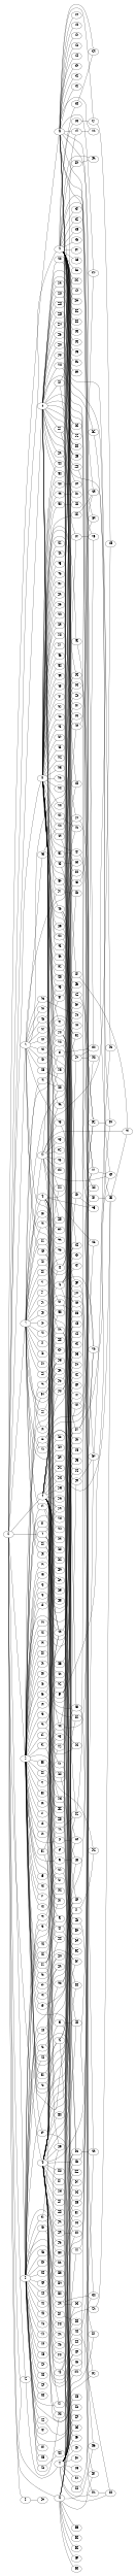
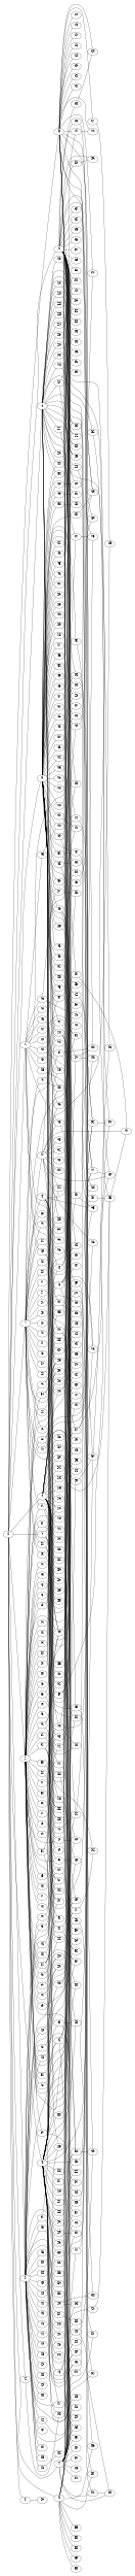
  graph {
    fontname="Patrick Hand"
    rankdir=LR
    node [fontname="Patrick Hand"]
    edge [fontname="Patrick Hand"]
    0
    1
    2
    3
    4
    5
    6
    7
    8
    9
    10
    11
    12
    13
    14
    15
    16
    17
    18
    19
    20
    21
    22
    23
    24
    25
    26
    27
    28
    29
    30
    31
    32
    33
    34
    35
    36
    37
    38
    39
    40
    41
    343
    42
    43
    44
    45
    46
    47
    48
    49
    50
    51
    52
    53
    54
    55
    56
    57
    58
    59
    60
    61
    62
    63
    64
    65
    66
    67
    68
    69
    70
    71
    72
    73
    74
    75
    76
    77
    78
    79
    80
    81
    82
    83
    84
    85
    86
    87
    88
    89
    90
    91
    92
    93
    94
    95
    422
    128
    130
    131
    132
    133
    129
    96
    97
    98
    99
    100
    101
    102
    104
    105
    106
    107
    108
    109
    110
    111
    112
    113
    114
    115
    116
    117
    118
    119
    120
    121
    122
    123
    124
    125
    126
    127
    336
    189
    134
    135
    136
    137
    139
    140
    141
    142
    143
    144
    145
    146
    147
    371
    241
    148
    149
    150
    151
    152
    153
    154
    155
    156
    157
    158
    159
    160
    161
    162
    163
    164
    165
    166
    167
    168
    169
    170
    171
    172
    173
    174
    175
    176
    177
    178
    179
    180
    181
    182
    183
    184
    185
    186
    187
-   188
    190
    191
    192
    193
    194
    195
    196
    197
    198
    199
    200
    201
    202
    203
    204
    205
    206
    207
    208
    209
    210
    211
    212
    213
    214
    215
    216
    217
    218
    219
    220
    221
    222
    223
    224
    225
    226
    227
    228
    229
    230
    231
    232
    233
    234
    235
    236
    237
    238
    239
    240
    242
    243
    274
    244
    256
    258
    259
    260
    261
    262
    257
    264
    265
    266
    267
    268
    269
    270
    271
    272
    273
    275
    276
    277
    278
    263
    245
    246
    247
    248
    249
    250
    251
    252
    253
    254
    255
    311
    279
    280
    281
    282
    283
    284
    285
    286
    287
    288
    289
    290
    291
    292
    293
    294
    295
    296
    297
    298
    299
    300
    301
    302
    303
    304
    305
    306
    307
    308
    309
    310
    312
    313
    314
    315
    316
    317
    318
    319
    320
    321
    322
-   323
    324
    325
    326
    327
    328
    329
    330
    331
    332
    333
    334
    335
    337
    338
    339
    340
    341
    342
    344
    345
    346
    347
    348
    352
    354
    355
    356
    357
    358
    353
    360
    361
    359
    349
    350
    351
    384
    386
    387
    388
    389
    390
    385
    392
    393
    394
    395
    396
    397
    398
    399
    400
    401
    402
    403
    404
    405
    406
    391
    362
    363
    364
    365
    366
    367
    368
    369
    370
    372
    373
    374
    375
    376
    377
    378
    379
    380
    381
    382
    383
    407
    408
    409
    410
    411
    412
    413
    414
    415
    416
    417
    418
    419
    420
    421
    423
    424
    425
    426
    427
    428
    429
    430
    432
    434
    433
    431
    435
    436
    437
    438
    439
    440
    441
    442
    443
    448
    449
    444
    445
    446
    447
    103
    0 -- 1
    0 -- 2
    0 -- 3
    0 -- 4
    0 -- 5
    0 -- 6
    0 -- 7
    0 -- 8
    0 -- 9
    0 -- 10
    0 -- 11
    0 -- 12
    0 -- 13
    0 -- 14
    0 -- 15
    1 -- 16
    1 -- 17
    1 -- 18
    1 -- 19
    1 -- 20
    1 -- 21
    1 -- 22
    1 -- 23
    1 -- 24
    1 -- 25
    1 -- 26
    1 -- 27
    1 -- 28
    1 -- 29
    1 -- 30
    1 -- 31
    1 -- 32
    1 -- 33
    1 -- 34
    1 -- 35
    1 -- 36
    1 -- 37
    1 -- 38
    1 -- 39
    1 -- 40
    1 -- 41
    1 -- 343
    1 -- 42
    2 -- 42
    2 -- 43
    2 -- 44
    2 -- 45
    2 -- 46
    2 -- 47
    2 -- 48
    2 -- 49
    2 -- 50
    2 -- 51
    2 -- 52
    2 -- 53
    2 -- 54
    2 -- 55
    2 -- 56
    2 -- 57
    2 -- 58
    2 -- 59
    2 -- 60
    2 -- 61
    2 -- 62
    2 -- 63
    2 -- 64
    2 -- 65
    2 -- 66
    2 -- 67
    2 -- 68
-   2 -- 69
+   92 -- 69
    2 -- 70
    2 -- 71
    2 -- 72
    2 -- 73
    2 -- 74
    2 -- 75
    2 -- 76
    2 -- 77
    2 -- 78
    2 -- 79
    2 -- 80
    2 -- 81
    2 -- 82
    2 -- 83
    2 -- 84
    2 -- 85
    2 -- 86
    2 -- 87
    2 -- 88
    2 -- 89
    2 -- 90
    2 -- 91
    2 -- 92
    2 -- 93
    2 -- 94
    2 -- 95
    2 -- 422
    3 -- 128
    3 -- 130
    3 -- 131
    3 -- 132
    3 -- 133
    3 -- 129
    3 -- 96
    3 -- 97
    3 -- 98
    3 -- 99
    3 -- 100
    3 -- 101
    3 -- 102
    3 -- 104
    3 -- 105
    3 -- 106
    3 -- 107
    3 -- 108
    3 -- 109
    3 -- 110
    3 -- 111
    3 -- 112
    3 -- 113
    3 -- 114
    3 -- 115
    3 -- 116
    3 -- 117
    3 -- 118
    3 -- 119
    3 -- 120
    3 -- 121
    3 -- 122
    3 -- 123
    3 -- 124
    3 -- 125
    3 -- 126
    3 -- 127
    3 -- 336
    3 -- 189
    4 -- 134
    4 -- 135
    4 -- 136
    4 -- 137
    4 -- 139
    4 -- 140
    4 -- 141
    4 -- 142
    4 -- 143
    4 -- 144
    4 -- 145
    4 -- 146
    4 -- 147
    4 -- 371
-   4 -- 241
+   146 -- 241
    5 -- 189
    5 -- 148
    5 -- 149
    5 -- 150
    5 -- 151
    5 -- 152
    5 -- 153
    5 -- 154
    5 -- 155
    5 -- 156
    5 -- 157
    5 -- 158
    5 -- 159
    5 -- 160
    5 -- 161
    5 -- 162
    5 -- 163
    5 -- 164
    5 -- 165
    5 -- 166
    5 -- 167
    5 -- 168
    5 -- 169
    5 -- 170
    5 -- 171
    5 -- 172
    5 -- 173
    5 -- 174
    5 -- 175
    5 -- 176
    5 -- 177
    5 -- 178
    5 -- 179
    5 -- 180
    5 -- 181
    5 -- 182
    5 -- 183
    5 -- 184
    5 -- 185
    5 -- 186
    5 -- 187
-   5 -- 188
    5 -- 190
    5 -- 191
    5 -- 192
    5 -- 193
    5 -- 194
    5 -- 195
    5 -- 196
    5 -- 197
    5 -- 198
    5 -- 199
    5 -- 200
    5 -- 201
    5 -- 202
    5 -- 203
    5 -- 204
    5 -- 205
    5 -- 206
    5 -- 207
    5 -- 208
    5 -- 209
    5 -- 210
    5 -- 211
    6 -- 241
    6 -- 153
    6 -- 183
    6 -- 212
    6 -- 213
    6 -- 214
    6 -- 215
    6 -- 216
    6 -- 217
    6 -- 218
    6 -- 219
    6 -- 220
    6 -- 221
    6 -- 222
    6 -- 223
    6 -- 224
    6 -- 225
    6 -- 226
    6 -- 227
    6 -- 228
    6 -- 229
    6 -- 230
    6 -- 231
    6 -- 232
    6 -- 233
    6 -- 234
    6 -- 235
    6 -- 236
    6 -- 237
    6 -- 238
    6 -- 239
    6 -- 240
    7 -- 189
    7 -- 242
    7 -- 243
    7 -- 274
    8 -- 244
    9 -- 274
    9 -- 256
    9 -- 258
    9 -- 259
    9 -- 260
    9 -- 261
    9 -- 262
    9 -- 257
    9 -- 264
    9 -- 265
    9 -- 266
    9 -- 267
    9 -- 268
    9 -- 269
    9 -- 270
    9 -- 271
    9 -- 272
    9 -- 273
    9 -- 275
    9 -- 276
    9 -- 277
    9 -- 278
    9 -- 263
    9 -- 245
    9 -- 246
    9 -- 247
    9 -- 248
    9 -- 249
    9 -- 250
    9 -- 251
    9 -- 252
    9 -- 253
    9 -- 254
    9 -- 255
    9 -- 311
    10 -- 121
    10 -- 311
    10 -- 279
    10 -- 280
    10 -- 281
    10 -- 282
    10 -- 283
    10 -- 284
    10 -- 285
    10 -- 286
    10 -- 287
    10 -- 288
    10 -- 289
    10 -- 290
    10 -- 291
    10 -- 292
    10 -- 293
    10 -- 294
    10 -- 295
    10 -- 296
    10 -- 297
    10 -- 298
    10 -- 299
    10 -- 300
    10 -- 301
    10 -- 302
    10 -- 303
    10 -- 304
    10 -- 305
    10 -- 306
    10 -- 307
    10 -- 308
    10 -- 309
    10 -- 310
    10 -- 312
    10 -- 313
    10 -- 314
    10 -- 315
    10 -- 316
    10 -- 317
    10 -- 318
    10 -- 319
    10 -- 320
    10 -- 321
    11 -- 343
    11 -- 53
    11 -- 336
    11 -- 322
-   11 -- 323
    11 -- 324
    11 -- 325
    11 -- 326
    11 -- 327
    11 -- 328
    11 -- 329
    11 -- 330
    11 -- 331
    11 -- 332
    11 -- 333
    11 -- 334
    11 -- 335
    11 -- 337
    11 -- 338
    11 -- 339
    11 -- 340
    11 -- 341
    11 -- 342
    11 -- 344
    11 -- 345
    11 -- 346
    11 -- 347
    11 -- 348
    12 -- 298
    13 -- 352
    13 -- 354
    13 -- 355
    13 -- 356
    13 -- 357
    13 -- 358
    13 -- 353
    13 -- 360
    13 -- 361
    13 -- 359
    13 -- 349
    13 -- 350
    13 -- 351
    14 -- 30
    14 -- 81
    14 -- 371
    14 -- 212
    14 -- 384
    14 -- 386
    14 -- 387
    14 -- 388
    14 -- 389
    14 -- 390
    14 -- 385
    14 -- 392
    14 -- 393
    14 -- 394
    14 -- 395
    14 -- 396
    14 -- 397
    14 -- 398
    14 -- 399
    14 -- 400
    14 -- 401
    14 -- 402
    14 -- 403
    14 -- 404
    14 -- 405
    14 -- 406
    14 -- 391
    14 -- 362
    14 -- 363
    14 -- 364
    14 -- 365
    14 -- 366
    14 -- 367
    14 -- 368
    14 -- 369
    14 -- 370
    14 -- 372
    14 -- 373
    14 -- 374
    14 -- 375
    14 -- 376
    14 -- 377
    14 -- 378
    14 -- 379
    14 -- 380
    14 -- 381
    14 -- 382
    14 -- 383
    15 -- 422
    15 -- 407
    15 -- 408
    15 -- 409
    15 -- 410
    15 -- 411
    15 -- 412
    15 -- 413
    15 -- 414
    15 -- 415
    15 -- 416
    15 -- 417
    15 -- 418
    15 -- 419
    15 -- 420
    15 -- 421
    15 -- 423
    15 -- 424
    15 -- 425
    15 -- 426
    15 -- 427
    15 -- 428
    15 -- 429
    15 -- 430
    16 -- 416
    16 -- 432
    16 -- 434
    16 -- 433
    16 -- 431
    17 -- 140
    17 -- 218
    17 -- 435
    17 -- 436
    17 -- 437
    17 -- 438
    17 -- 439
    17 -- 440
    17 -- 441
    17 -- 442
    17 -- 443
    18 -- 274
    18 -- 368
    18 -- 448
    18 -- 449
    18 -- 444
    18 -- 445
    18 -- 446
    18 -- 447
    19 -- 191
    19 -- 203
    20 -- 114
    22 -- 239
    23 -- 203
    27 -- 254
    29 -- 112
    29 -- 213
    32 -- 433
    33 -- 87
    33 -- 95
    34 -- 245
    35 -- 83
    39 -- 291
    40 -- 312
    40 -- 408
    42 -- 332
    42 -- 381
    44 -- 194
    44 -- 215
    45 -- 288
    45 -- 348
    46 -- 72
    47 -- 287
    49 -- 284
    51 -- 364
    52 -- 258
    52 -- 245
    55 -- 261
    56 -- 174
    56 -- 423
    57 -- 200
    57 -- 388
    58 -- 337
    59 -- 385
    59 -- 397
    59 -- 425
    60 -- 389
    62 -- 252
    66 -- 131
    66 -- 201
    66 -- 437
    67 -- 354
    68 -- 155
    72 -- 81
    72 -- 171
    72 -- 360
    76 -- 361
    81 -- 242
    82 -- 93
    82 -- 142
    82 -- 285
    82 -- 448
    83 -- 165
    83 -- 177
    87 -- 449
    88 -- 291
    92 -- 230
    94 -- 208
    94 -- 224
    94 -- 270
    95 -- 280
    422 -- 445
    128 -- 285
    131 -- 352
    131 -- 415
    132 -- 149
    133 -- 338
    133 -- 404
    96 -- 147
    97 -- 232
    97 -- 328
    98 -- 189
    99 -- 222
    104 -- 306
    110 -- 164
-   111 -- 416
+   111 -- 445
    112 -- 384
    114 -- 312
    118 -- 389
    118 -- 392
    120 -- 230
    122 -- 339
    123 -- 261
    124 -- 253
    126 -- 103
    189 -- 214
    134 -- 302
    135 -- 322
    136 -- 245
    136 -- 427
    137 -- 190
    139 -- 189
    139 -- 292
    140 -- 433
    142 -- 239
    143 -- 151
    143 -- 346
    145 -- 173
    146 -- 216
    147 -- 335
    371 -- 415
    241 -- 386
    149 -- 216
    149 -- 243
    149 -- 411
    150 -- 233
    151 -- 217
    152 -- 181
    152 -- 256
    154 -- 349
    157 -- 259
    163 -- 297
    163 -- 368
    165 -- 369
    169 -- 179
    169 -- 357
    170 -- 398
    173 -- 226
    174 -- 332
    174 -- 341
    179 -- 417
    180 -- 379
    181 -- 251
    185 -- 361
    186 -- 277
    186 -- 280
    186 -- 302
    187 -- 224
-   188 -- 295
    192 -- 352
    193 -- 286
    194 -- 373
    198 -- 392
    199 -- 374
    201 -- 258
    201 -- 385
    202 -- 409
    205 -- 315
    213 -- 299
    214 -- 293
    214 -- 408
    217 -- 268
    218 -- 282
    218 -- 313
    218 -- 333
    218 -- 378
    219 -- 235
    221 -- 253
    221 -- 309
    223 -- 380
    228 -- 293
    229 -- 235
    231 -- 317
    231 -- 412
    234 -- 311
    238 -- 363
    239 -- 356
    258 -- 351
    259 -- 331
    270 -- 306
    271 -- 288
    277 -- 342
    263 -- 346
    246 -- 430
    248 -- 386
    248 -- 425
    251 -- 253
    253 -- 441
    255 -- 432
    311 -- 436
    311 -- 439
    282 -- 392
    286 -- 324
    289 -- 337
    290 -- 375
    290 -- 410
    299 -- 367
    301 -- 330
    303 -- 449
    306 -- 411
    312 -- 409
    319 -- 340
    319 -- 346
    319 -- 403
-   323 -- 403
    324 -- 338
    327 -- 367
    335 -- 416
    346 -- 404
    384 -- 445
    387 -- 394
    392 -- 397
    398 -- 411
    400 -- 429
    362 -- 439
    367 -- 376
-   370 -- 421
+   370 -- 409
    381 -- 441
    411 -- 439
    412 -- 414
    421 -- 435
  }
